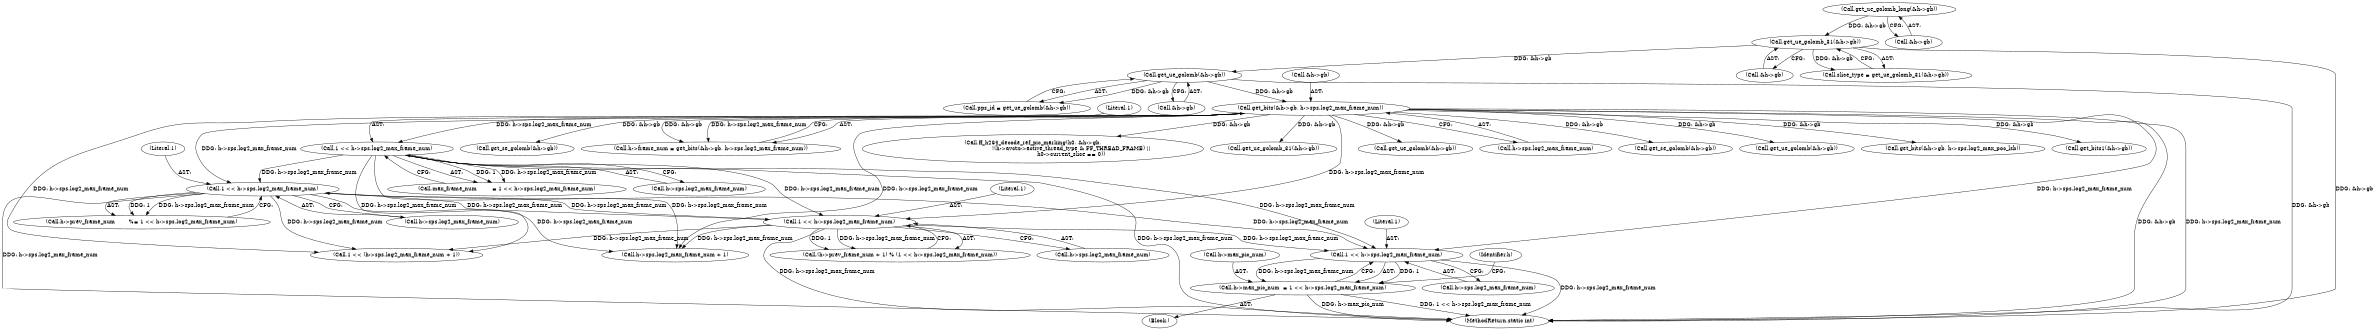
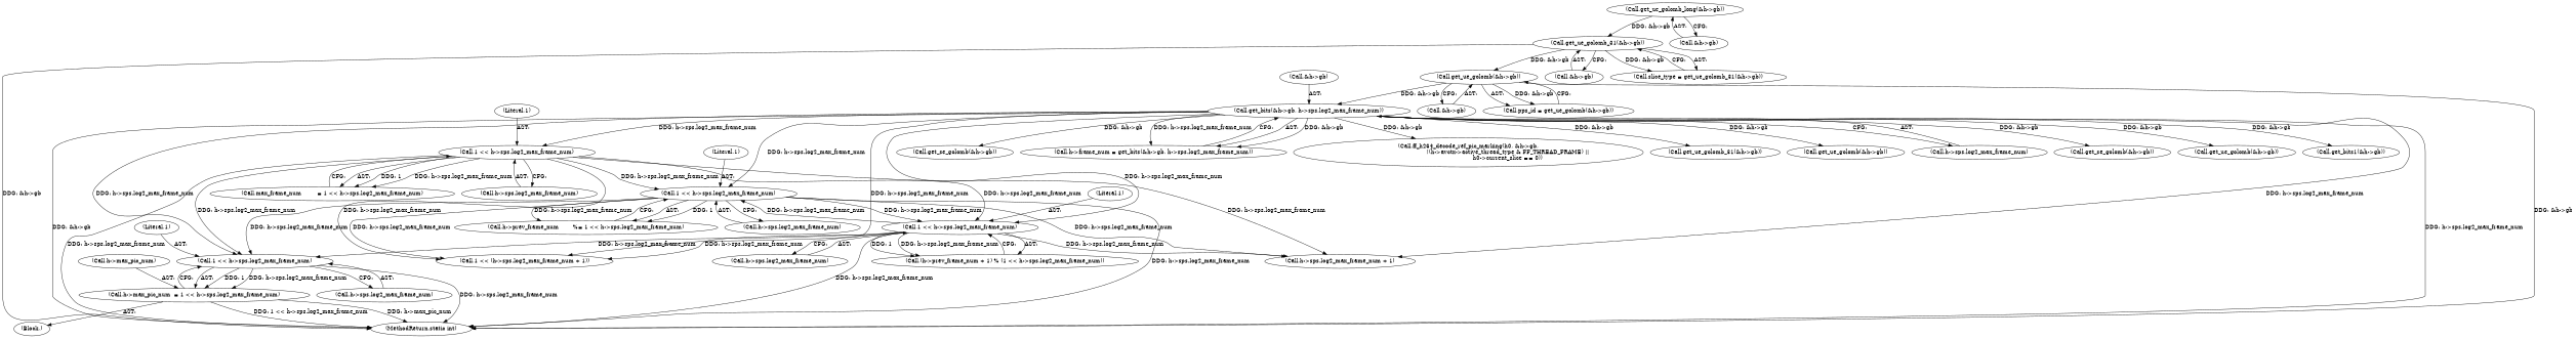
  digraph {
    n1 [label="(Call,1 << h->sps.log2_max_frame_num)"]
    n2 [label="(Call,h->max_pic_num  = 1 << h->sps.log2_max_frame_num)"]
    n3 [label="(MethodReturn,static int)"]
    n4 [label="(Call,h->sps.log2_max_frame_num)"]
    n5 [label="(Block,)"]
    n6 [label="(Call,1 << h->sps.log2_max_frame_num)"]
    n7 [label="(Call,1 << h->sps.log2_max_frame_num)"]
    n8 [label="(Call,h->sps.log2_max_frame_num)"]
    n9 [label="(Call,1 << (h->sps.log2_max_frame_num + 1))"]
    n10 [label="(Call,h->sps.log2_max_frame_num + 1)"]
    n11 [label="(Call,h->prev_frame_num        %= 1 << h->sps.log2_max_frame_num)"]
    n12 [label="(Call,(h->prev_frame_num + 1) % (1 << h->sps.log2_max_frame_num))"]
    n13 [label="(Call,h->sps.log2_max_frame_num)"]
    n14 [label="(Call,get_bits(&h->gb, h->sps.log2_max_frame_num))"]
    n15 [label="(Call,1 << h->sps.log2_max_frame_num)"]
    n16 [label="(Call,get_se_golomb(&h->gb))"]
    n17 [label="(Call,h->frame_num = get_bits(&h->gb, h->sps.log2_max_frame_num))"]
    n18 [label="(Call,ff_h264_decode_ref_pic_marking(h0, &h->gb,\n                                             !(h->avctx->active_thread_type & FF_THREAD_FRAME) ||\n                                             h0->current_slice == 0))"]
    n19 [label="(Call,get_ue_golomb_31(&h->gb))"]
    n20 [label="(Call,get_ue_golomb(&h->gb))"]
    n21 [label="(Call,h->sps.log2_max_frame_num)"]
    n22 [label="(Call,get_se_golomb(&h->gb))"]
    n23 [label="(Call,get_ue_golomb(&h->gb))"]
-   n24 [label="(Call,get_bits(&h->gb, h->sps.log2_max_poc_lsb))"]
    n25 [label="(Call,get_bits1(&h->gb))"]
    n26 [label="(Call,max_frame_num         = 1 << h->sps.log2_max_frame_num)"]
    n27 [label="(Call,h->sps.log2_max_frame_num)"]
    n28 [label="(Call,get_ue_golomb(&h->gb))"]
    n29 [label="(Call,&h->gb)"]
    n30 [label="(Call,pps_id = get_ue_golomb(&h->gb))"]
    n31 [label="(Call,get_ue_golomb_31(&h->gb))"]
    n32 [label="(Call,&h->gb)"]
    n33 [label="(Call,slice_type = get_ue_golomb_31(&h->gb))"]
    n34 [label="(Call,get_ue_golomb_long(&h->gb))"]
    n35 [label="(Call,&h->gb)"]
-   n36 [label="(Identifier,h)"]
    n37 [label="(Literal,1)"]
    n38 [label="(Call,h->max_pic_num)"]
    n39 [label="(Call,&h->gb)"]
    n40 [label="(Literal,1)"]
    n41 [label="(Literal,1)"]
    n42 [label="(Literal,1)"]
    n1 -> n2 [label="AST: "]
    n1 -> n2 [label="DDG: 1"]
    n1 -> n2 [label="DDG: h->sps.log2_max_frame_num"]
    n1 -> n3 [label="DDG: h->sps.log2_max_frame_num"]
    n1 -> n4 [label="CFG: "]
    n2 -> n1 [label="CFG: "]
    n2 -> n3 [label="DDG: 1 << h->sps.log2_max_frame_num"]
    n2 -> n3 [label="DDG: h->max_pic_num"]
    n2 -> n5 [label="AST: "]
    n4 -> n1 [label="AST: "]
    n6 -> n1 [label="DDG: h->sps.log2_max_frame_num"]
    n6 -> n3 [label="DDG: h->sps.log2_max_frame_num"]
    n6 -> n7 [label="DDG: h->sps.log2_max_frame_num"]
    n6 -> n8 [label="CFG: "]
    n6 -> n9 [label="DDG: h->sps.log2_max_frame_num"]
    n6 -> n10 [label="DDG: h->sps.log2_max_frame_num"]
    n6 -> n11 [label="AST: "]
    n6 -> n11 [label="DDG: 1"]
    n6 -> n11 [label="DDG: h->sps.log2_max_frame_num"]
    n7 -> n1 [label="DDG: h->sps.log2_max_frame_num"]
    n7 -> n3 [label="DDG: h->sps.log2_max_frame_num"]
    n7 -> n6 [label="DDG: h->sps.log2_max_frame_num"]
    n7 -> n9 [label="DDG: h->sps.log2_max_frame_num"]
    n7 -> n10 [label="DDG: h->sps.log2_max_frame_num"]
    n7 -> n12 [label="AST: "]
    n7 -> n12 [label="DDG: 1"]
    n7 -> n12 [label="DDG: h->sps.log2_max_frame_num"]
    n7 -> n13 [label="CFG: "]
    n8 -> n6 [label="AST: "]
    n11 -> n6 [label="CFG: "]
    n12 -> n7 [label="CFG: "]
    n13 -> n7 [label="AST: "]
    n14 -> n1 [label="DDG: h->sps.log2_max_frame_num"]
    n14 -> n3 [label="DDG: &h->gb"]
    n14 -> n3 [label="DDG: h->sps.log2_max_frame_num"]
    n14 -> n6 [label="DDG: h->sps.log2_max_frame_num"]
    n14 -> n7 [label="DDG: h->sps.log2_max_frame_num"]
    n14 -> n9 [label="DDG: h->sps.log2_max_frame_num"]
    n14 -> n10 [label="DDG: h->sps.log2_max_frame_num"]
    n14 -> n15 [label="DDG: h->sps.log2_max_frame_num"]
    n14 -> n16 [label="DDG: &h->gb"]
    n14 -> n17 [label="AST: "]
    n14 -> n17 [label="DDG: &h->gb"]
    n14 -> n17 [label="DDG: h->sps.log2_max_frame_num"]
    n14 -> n18 [label="DDG: &h->gb"]
    n14 -> n19 [label="DDG: &h->gb"]
    n14 -> n20 [label="DDG: &h->gb"]
    n14 -> n21 [label="CFG: "]
    n14 -> n22 [label="DDG: &h->gb"]
    n14 -> n23 [label="DDG: &h->gb"]
-   n14 -> n24 [label="DDG: &h->gb"]
    n14 -> n25 [label="DDG: &h->gb"]
    n15 -> n1 [label="DDG: h->sps.log2_max_frame_num"]
    n15 -> n3 [label="DDG: h->sps.log2_max_frame_num"]
    n15 -> n6 [label="DDG: h->sps.log2_max_frame_num"]
    n15 -> n7 [label="DDG: h->sps.log2_max_frame_num"]
    n15 -> n9 [label="DDG: h->sps.log2_max_frame_num"]
    n15 -> n10 [label="DDG: h->sps.log2_max_frame_num"]
    n15 -> n26 [label="AST: "]
    n15 -> n26 [label="DDG: 1"]
    n15 -> n26 [label="DDG: h->sps.log2_max_frame_num"]
    n15 -> n27 [label="CFG: "]
    n17 -> n14 [label="CFG: "]
    n21 -> n14 [label="AST: "]
    n26 -> n15 [label="CFG: "]
    n27 -> n15 [label="AST: "]
    n28 -> n3 [label="DDG: &h->gb"]
    n28 -> n14 [label="DDG: &h->gb"]
    n28 -> n29 [label="CFG: "]
    n28 -> n30 [label="AST: "]
    n28 -> n30 [label="DDG: &h->gb"]
    n29 -> n28 [label="AST: "]
    n30 -> n28 [label="CFG: "]
    n31 -> n3 [label="DDG: &h->gb"]
    n31 -> n28 [label="DDG: &h->gb"]
    n31 -> n32 [label="CFG: "]
    n31 -> n33 [label="AST: "]
    n31 -> n33 [label="DDG: &h->gb"]
    n32 -> n31 [label="AST: "]
    n33 -> n31 [label="CFG: "]
    n34 -> n31 [label="DDG: &h->gb"]
    n34 -> n35 [label="CFG: "]
    n35 -> n34 [label="AST: "]
-   n36 -> n2 [label="CFG: "]
    n37 -> n7 [label="AST: "]
    n38 -> n2 [label="AST: "]
    n39 -> n14 [label="AST: "]
    n40 -> n6 [label="AST: "]
    n41 -> n15 [label="AST: "]
    n42 -> n1 [label="AST: "]
  }
